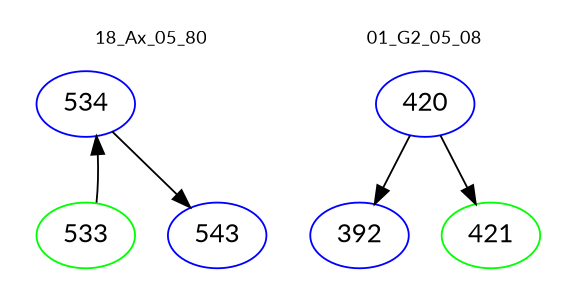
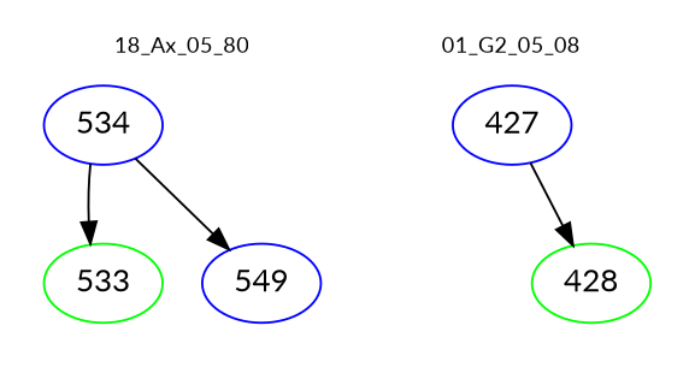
  digraph {
    fontname=Lato
    node [color=blue fontname=Lato]
    edge [color=black fontname=Lato]
    n1 [label=534]
    n2 [color=green label=533]
-   n3 [label=543]
-   n4 [label=420]
-   n5 [label=392]
-   n6 [color=green label=421]
+   n3 [label=549]
+   n4 [label=427]
+   n6 [color=green label=428]
    subgraph cluster_1 {
      color=white
      fontsize=10
      label="18_Ax_05_80"
      n1
      n2
      n3
    }
    subgraph cluster_2 {
      color=white
      fontsize=10
      label="01_G2_05_08"
      n4
-     n5
      n6
    }
-   n2 -> n1
+   n1 -> n2
    n1 -> n3
-   n4 -> n5
    n4 -> n6
  }
